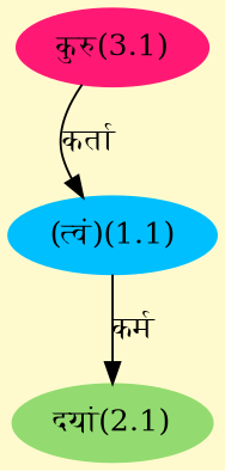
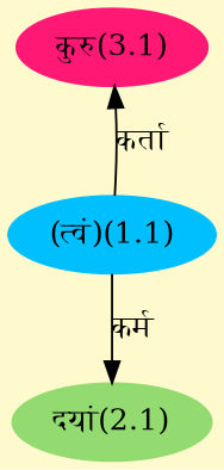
  digraph {
    bgcolor=lemonchiffon1
    compound=true
    rankdir=BT
    node [style=filled]
    edge [dir=back]
    n1 [color="#00BFFF" label="(त्वं)(1.1)"]
    n2 [color="#FF1975" label="कुरु(3.1)"]
    n3 [color="#93DB70" label="दयां(2.1)"]
-   n1 -> n2 [label="कर्ता"]
+   n2 -> n1 [label="कर्ता"]
    n3 -> n1 [label="कर्म"]
  }
